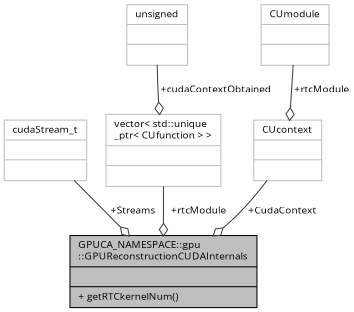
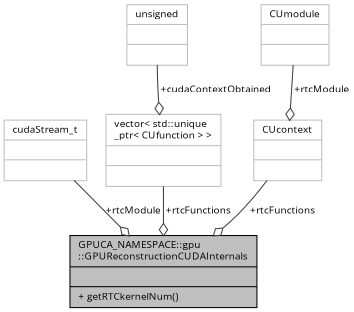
  digraph {
    fontname="Open Sans"
    node [color=grey75 fontname="Open Sans" fontsize=10 shape=record]
    edge [arrowhead=odiamond color=grey25 fontname="Open Sans" fontsize=10 labelfontname=Helvetica labelfontsize=10 style=solid]
    n1 [color=black fillcolor=grey75 fontcolor=black height=0.2 label="{GPUCA_NAMESPACE::gpu\l::GPUReconstructionCUDAInternals\n||+ getRTCkernelNum()\l}" style=filled width=0.4]
    n2 [height=0.2 label="{cudaStream_t\n||}" width=0.4]
    n3 [height=0.2 label="{vector\< std::unique\l_ptr\< CUfunction \> \>\n||}" width=0.4]
    n4 [height=0.2 label="{CUmodule\n||}" width=0.4]
    n5 [height=0.2 label="{CUcontext\n||}" width=0.4]
    n6 [height=0.2 label="{unsigned\n||}" width=0.4]
-   n2 -> n1 [label=" +Streams"]
-   n3 -> n1 [label=" +rtcModule"]
+   n2 -> n1 [label=" +rtcModule"]
+   n3 -> n1 [label=" +rtcFunctions"]
    n4 -> n5 [label=" +rtcModule"]
-   n5 -> n1 [label=" +CudaContext"]
+   n5 -> n1 [label=" +rtcFunctions"]
    n6 -> n3 [label=" +cudaContextObtained"]
  }
